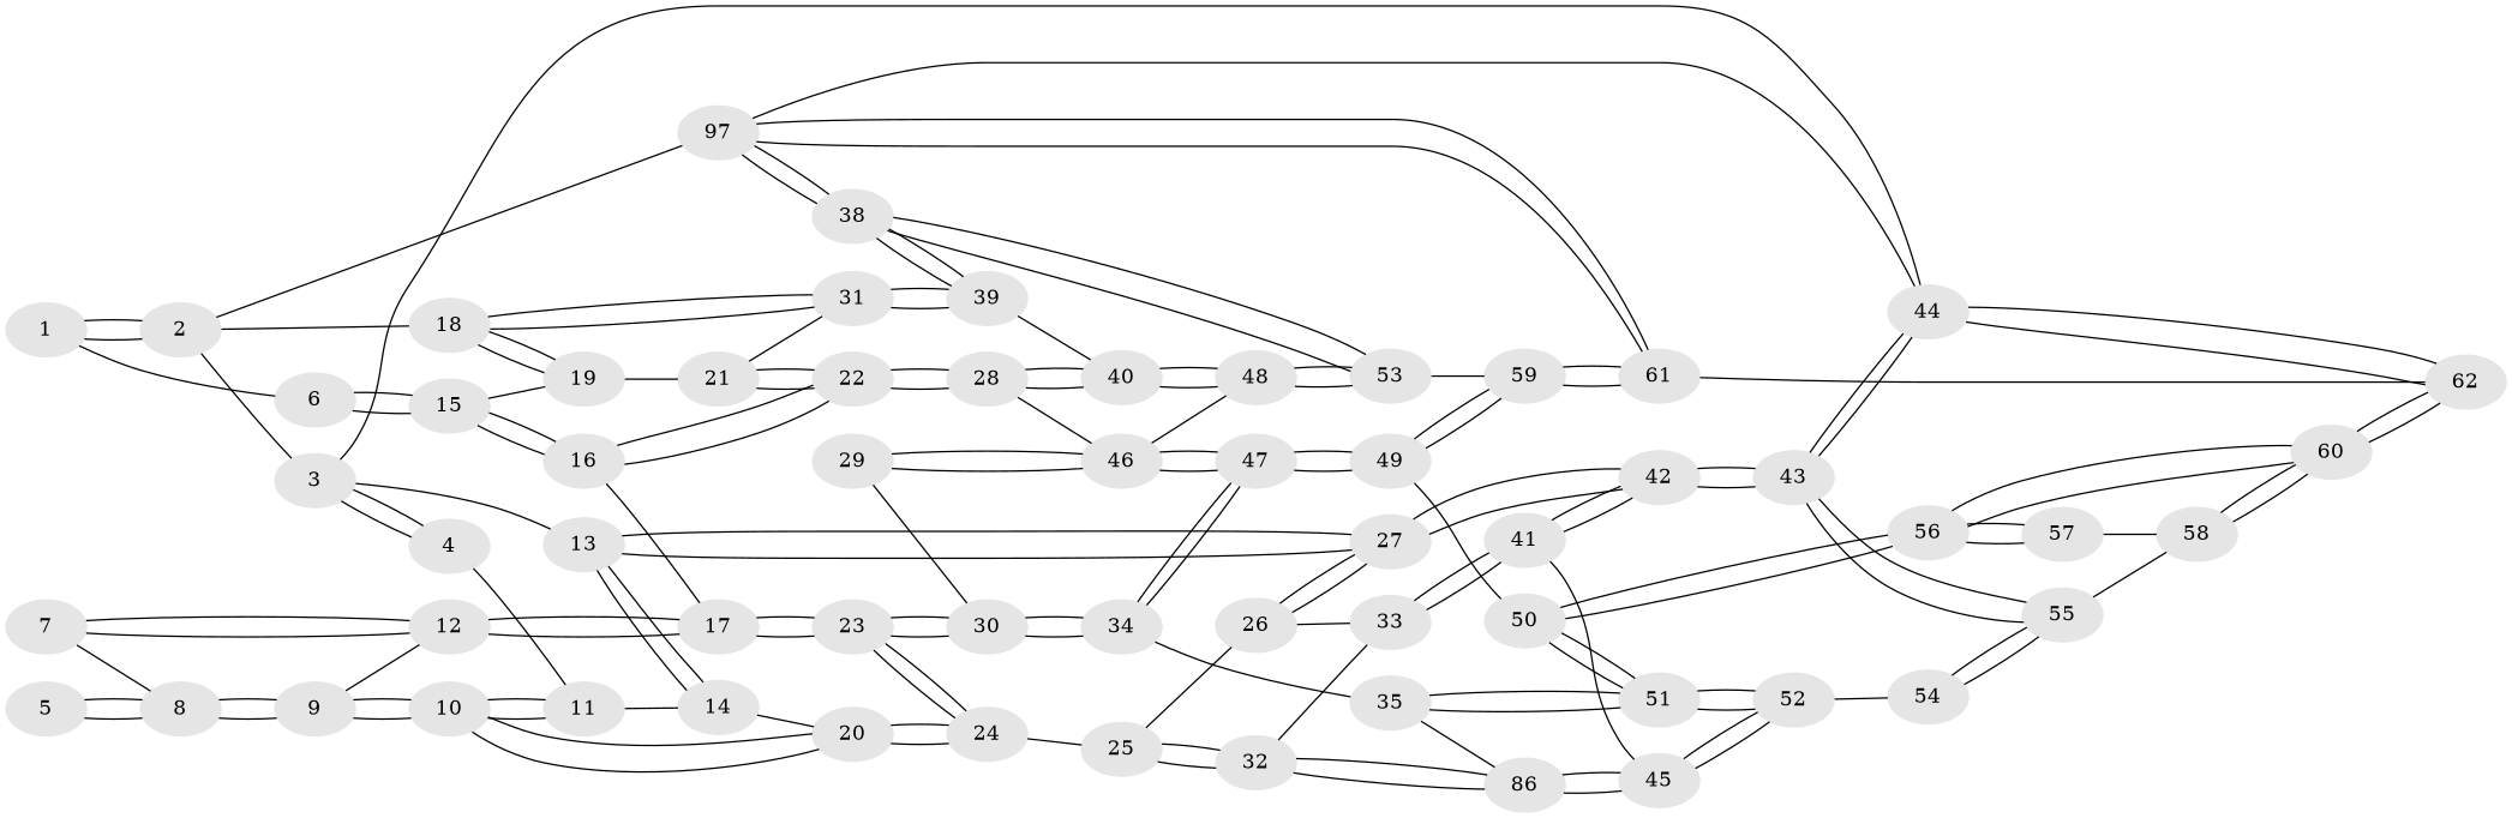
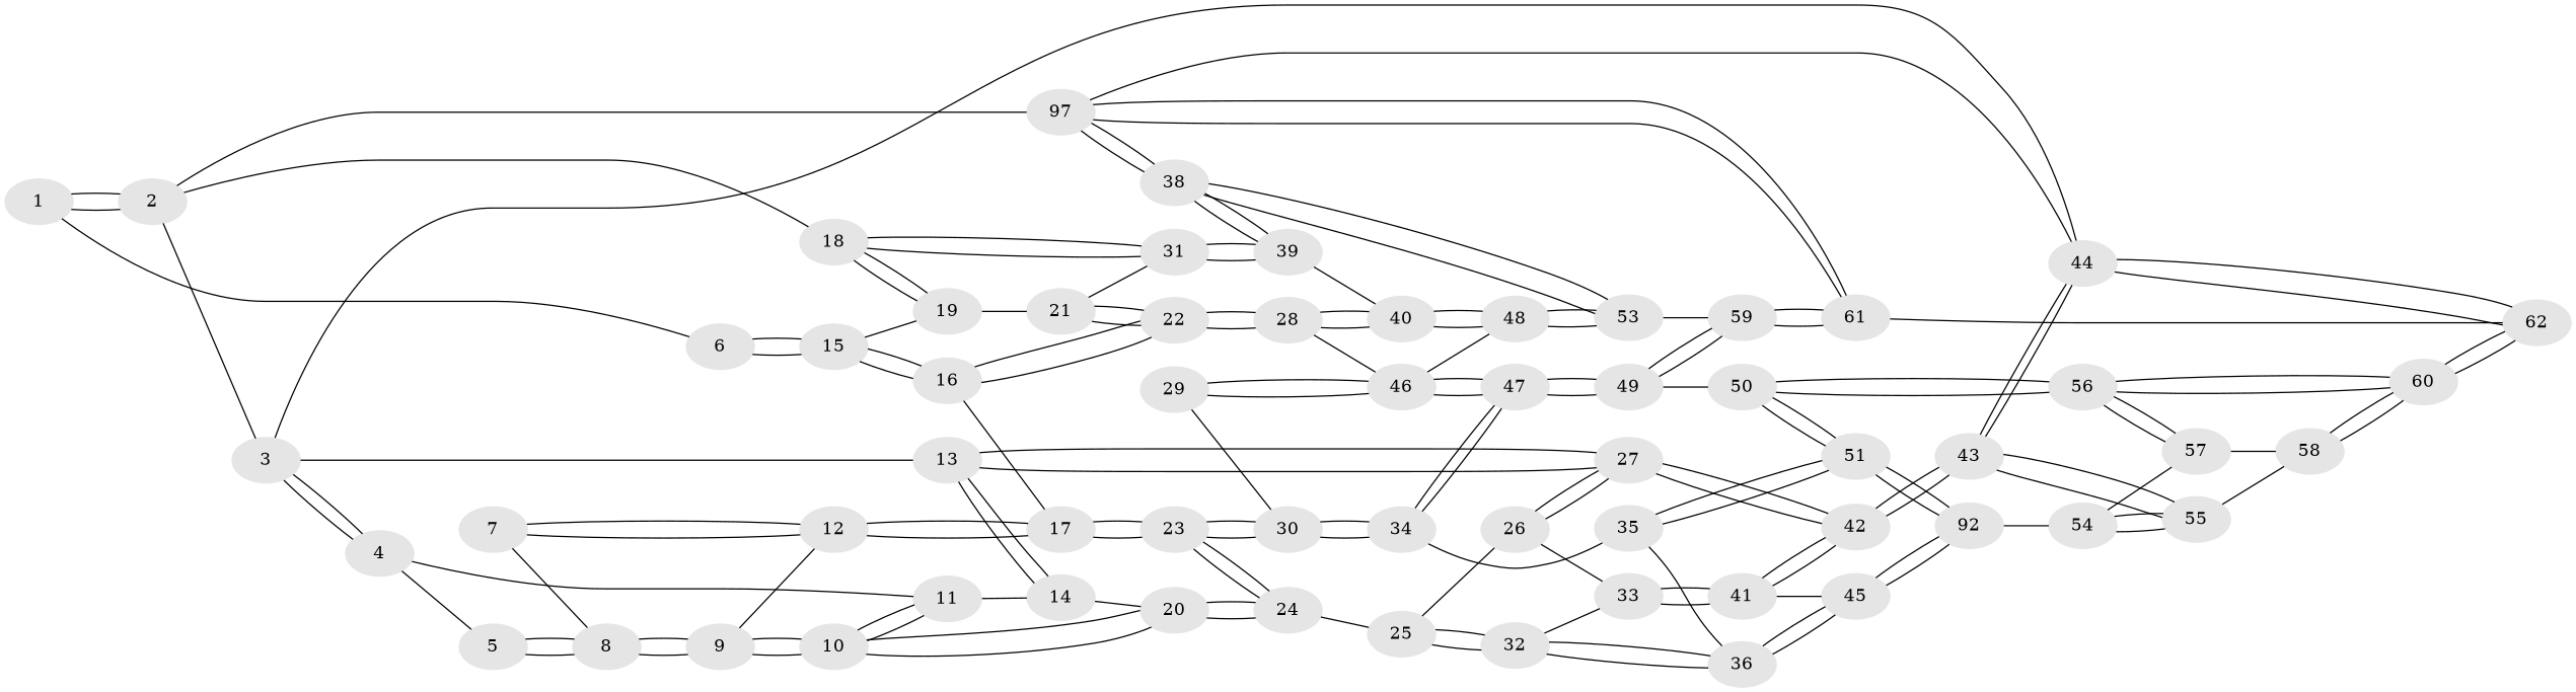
  graph {
    rankdir=LR
    node [color=gray90 style=filled]
    1
    2
    6
    3
    18
    n6 [label=97]
    15
    4
    13
    44
    19
    31
    38
    61
    5
    11
    14
    27
    62
    8
    9
    7
    12
    16
    17
    10
    20
    24
    23
    42
    22
    21
    28
    30
    39
    25
    40
    46
    34
    26
    32
    33
-   36 [label=86]
+   36
    41
    43
    29
    48
    47
    35
    45
    51
    49
-   52
+   52 [label=92]
    53
    59
    55
    58
    54
    50
    56
    57
    60
    1 -- 2
    1 -- 2
    1 -- 6
    2 -- 3
    2 -- 18
    2 -- n6
    6 -- 15
    6 -- 15
    3 -- 4
    3 -- 4
    3 -- 13
    3 -- 44
    18 -- 19
    18 -- 19
    18 -- 31
    18 -- 31
    n6 -- 44
    n6 -- 38
    n6 -- 38
    n6 -- 61
    n6 -- 61
    15 -- 19
    15 -- 16
    15 -- 16
+   4 -- 5
    4 -- 11
    13 -- 14
    13 -- 14
    13 -- 27
    13 -- 27
    44 -- 62
    44 -- 62
    19 -- 21
    31 -- 39
    31 -- 39
    38 -- 39
    38 -- 39
    38 -- 53
    38 -- 53
    61 -- 62
    5 -- 8
    5 -- 8
    11 -- 14
    14 -- 20
    27 -- 42
    27 -- 42
    8 -- 9
    8 -- 9
    9 -- 12
    9 -- 10
    9 -- 10
    7 -- 8
    7 -- 12
    7 -- 12
    12 -- 17
    12 -- 17
    16 -- 17
    16 -- 22
    16 -- 22
    17 -- 23
    17 -- 23
    10 -- 11
    10 -- 11
    10 -- 20
    10 -- 20
    20 -- 24
    20 -- 24
    24 -- 25
    23 -- 24
    23 -- 24
    23 -- 30
    23 -- 30
    42 -- 43
    42 -- 43
    22 -- 28
    22 -- 28
    21 -- 31
    21 -- 22
    21 -- 22
    28 -- 40
    28 -- 40
    28 -- 46
    30 -- 34
    30 -- 34
    39 -- 40
    25 -- 26
    25 -- 32
    25 -- 32
    40 -- 48
    40 -- 48
    46 -- 48
    46 -- 47
    46 -- 47
    34 -- 47
    34 -- 47
    34 -- 35
    26 -- 27
    26 -- 27
    26 -- 33
    32 -- 33
    32 -- 36
    32 -- 36
    33 -- 41
    33 -- 41
    36 -- 45
    36 -- 45
    41 -- 42
    41 -- 42
    41 -- 45
    43 -- 44
    43 -- 44
    43 -- 55
    43 -- 55
    29 -- 30
    29 -- 46
    29 -- 46
    48 -- 53
    48 -- 53
    47 -- 49
    47 -- 49
    35 -- 36
    35 -- 51
    35 -- 51
    45 -- 52
    45 -- 52
    51 -- 52
    51 -- 52
    49 -- 59
    49 -- 59
    49 -- 50
    52 -- 54
    53 -- 59
    59 -- 61
    59 -- 61
    55 -- 58
    58 -- 60
    58 -- 60
    54 -- 55
    54 -- 55
+   54 -- 57
    50 -- 51
    50 -- 51
    50 -- 56
    50 -- 56
    56 -- 57
    56 -- 57
    56 -- 60
    56 -- 60
    57 -- 58
    60 -- 62
    60 -- 62
  }
